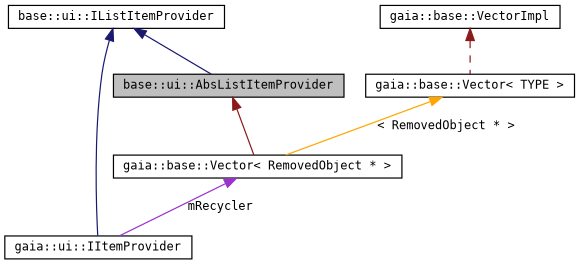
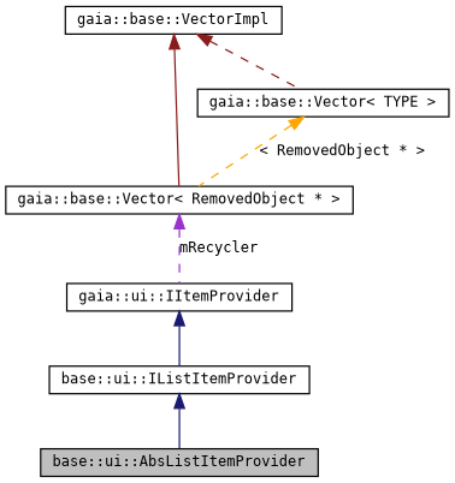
  digraph {
    fontname="DejaVu Sans Mono"
    node [color=black fillcolor=white fontname="DejaVu Sans Mono" fontsize=10 shape=record style=filled]
    edge [color=midnightblue dir=back fontname="DejaVu Sans Mono" fontsize=10 labelfontname=Helvetica labelfontsize=10 style=solid]
    n1 [fillcolor=grey75 fontcolor=black height=0.2 label="base::ui::AbsListItemProvider" width=0.4]
    n2 [height=0.2 label="base::ui::IListItemProvider" width=0.4]
    n3 [height=0.2 label="gaia::ui::IItemProvider" width=0.4]
    n4 [height=0.2 label="gaia::base::Vector\< RemovedObject * \>" width=0.4]
    n5 [height=0.2 label="gaia::base::VectorImpl" width=0.4]
    n6 [height=0.2 label="gaia::base::Vector\< TYPE \>" width=0.4]
    n2 -> n1
-   n2 -> n3
-   n4 -> n3 [color=darkorchid3 label=mRecycler]
-   n1 -> n4 [color=firebrick4]
+   n3 -> n2
+   n4 -> n3 [color=darkorchid3 label=mRecycler style=dashed]
+   n5 -> n4 [color=firebrick4]
    n5 -> n6 [color=firebrick4 style=dashed]
-   n6 -> n4 [color=orange label="\< RemovedObject * \>"]
+   n6 -> n4 [color=orange label="\< RemovedObject * \>" style=dashed]
  }
